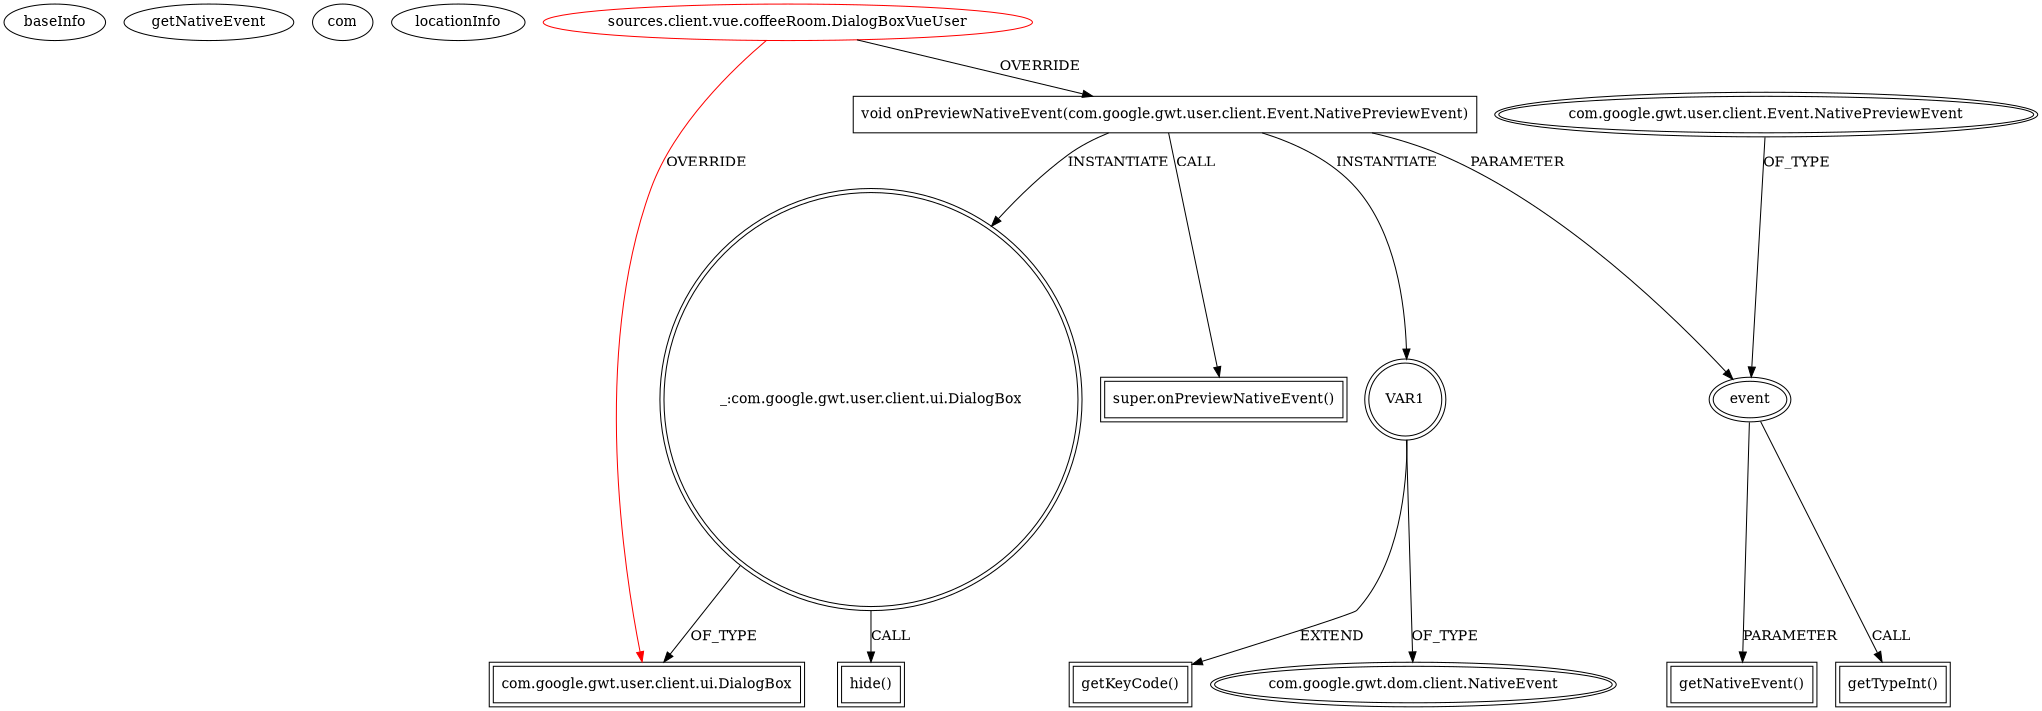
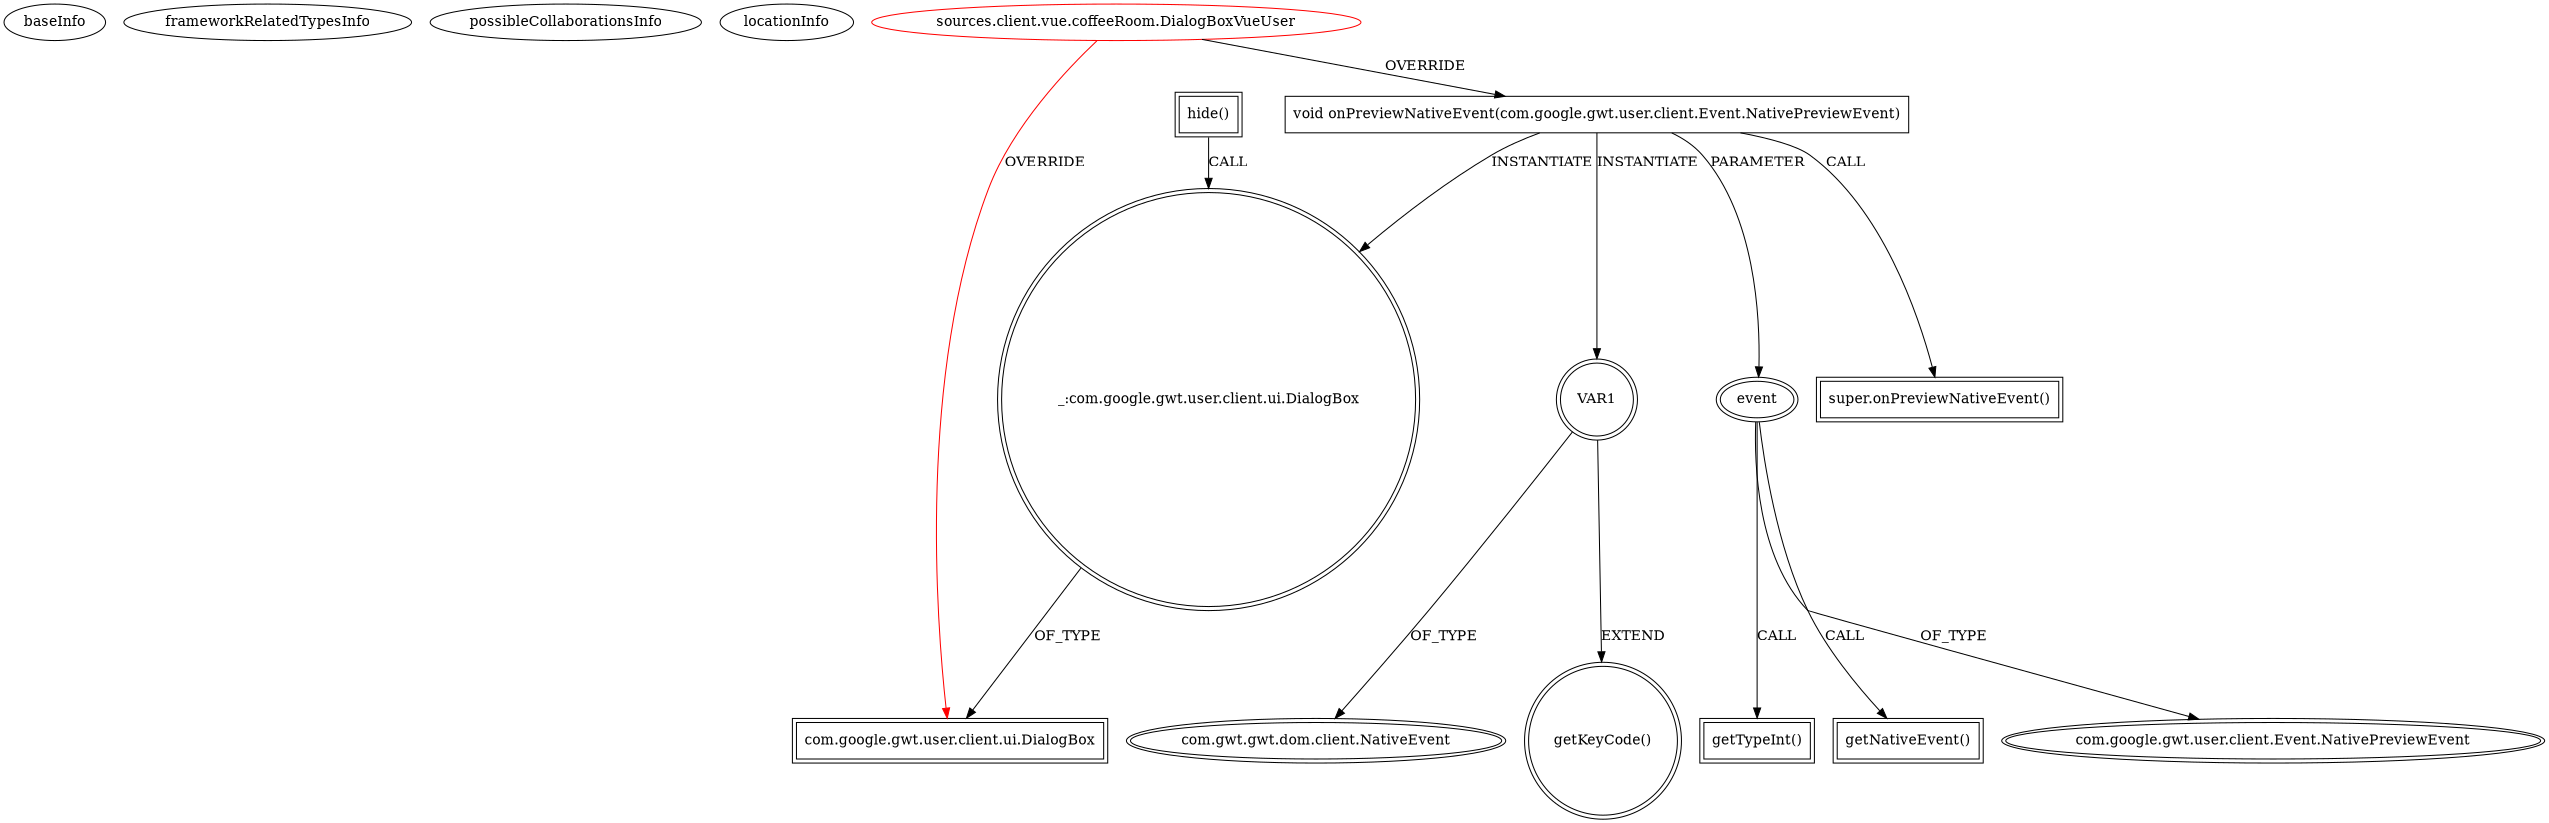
  digraph {
    node [isFrameworkType=true peripheries=2]
    baseInfo [category=extension_graph graphId=261 isAnonymous=false possibleRelation=false isFrameworkType="" peripheries=""]
-   frameworkRelatedTypesInfo [0="com.google.gwt.user.client.ui.DialogBox" label=getNativeEvent isFrameworkType="" peripheries=""]
-   possibleCollaborationsInfo [label=com isFrameworkType="" peripheries=""]
+   frameworkRelatedTypesInfo [0="com.google.gwt.user.client.ui.DialogBox" isFrameworkType="" peripheries=""]
+   possibleCollaborationsInfo [isFrameworkType="" peripheries=""]
    locationInfo [contextSignature=DialogBoxVueUser filePath="/MainMain-ChatCafeine/ChatCafeine-master/ChatCafeine/src/sources/client/vue/coffeeRoom/DialogBoxVueUser.java" graphId=261 projectName="MainMain-ChatCafeine" isFrameworkType="" peripheries=""]
    n5 [color=red isFrameworkType=false label="sources.client.vue.coffeeRoom.DialogBoxVueUser" vertexType=ROOT_CLIENT_CLASS_DECLARATION peripheries=""]
    n6 [label="com.google.gwt.user.client.ui.DialogBox" shape=box vertexType=FRAMEWORK_CLASS_TYPE]
    n7 [isFrameworkType=false label="void onPreviewNativeEvent(com.google.gwt.user.client.Event.NativePreviewEvent)" shape=box vertexType=OVERRIDING_METHOD_DECLARATION peripheries=""]
    n8 [label=event vertexType=PARAMETER_DECLARATION]
    n9 [label="super.onPreviewNativeEvent()" shape=box vertexType=SUPER_CALL]
    n10 [label=VAR1 shape=circle vertexType=VARIABLE_EXPRESION]
    n11 [label="_:com.google.gwt.user.client.ui.DialogBox" shape=circle vertexType=VARIABLE_EXPRESION]
    n12 [label="com.google.gwt.user.client.Event.NativePreviewEvent" vertexType=FRAMEWORK_CLASS_TYPE]
    n13 [label="getTypeInt()" shape=box vertexType=INSIDE_CALL]
    n14 [label="getNativeEvent()" shape=box vertexType=INSIDE_CALL]
-   n15 [label="com.google.gwt.dom.client.NativeEvent" vertexType=FRAMEWORK_CLASS_TYPE]
-   n16 [label="getKeyCode()" shape=box vertexType=INSIDE_CALL]
+   n15 [label="com.gwt.gwt.dom.client.NativeEvent" vertexType=FRAMEWORK_CLASS_TYPE]
+   n16 [label="getKeyCode()" shape=circle vertexType=INSIDE_CALL]
    n17 [label="hide()" shape=box vertexType=INSIDE_CALL]
    n5 -> n6 [color=red label=OVERRIDE]
    n5 -> n7 [label=OVERRIDE]
    n7 -> n8 [label=PARAMETER]
    n7 -> n9 [label=CALL]
    n7 -> n10 [label=INSTANTIATE]
    n7 -> n11 [label=INSTANTIATE]
-   n12 -> n8 [label=OF_TYPE]
+   n8 -> n12 [label=OF_TYPE]
    n8 -> n13 [label=CALL]
-   n8 -> n14 [label=PARAMETER]
+   n8 -> n14 [label=CALL]
    n10 -> n15 [label=OF_TYPE]
    n10 -> n16 [label=EXTEND]
    n11 -> n6 [label=OF_TYPE]
-   n11 -> n17 [label=CALL]
+   n17 -> n11 [label=CALL]
  }
